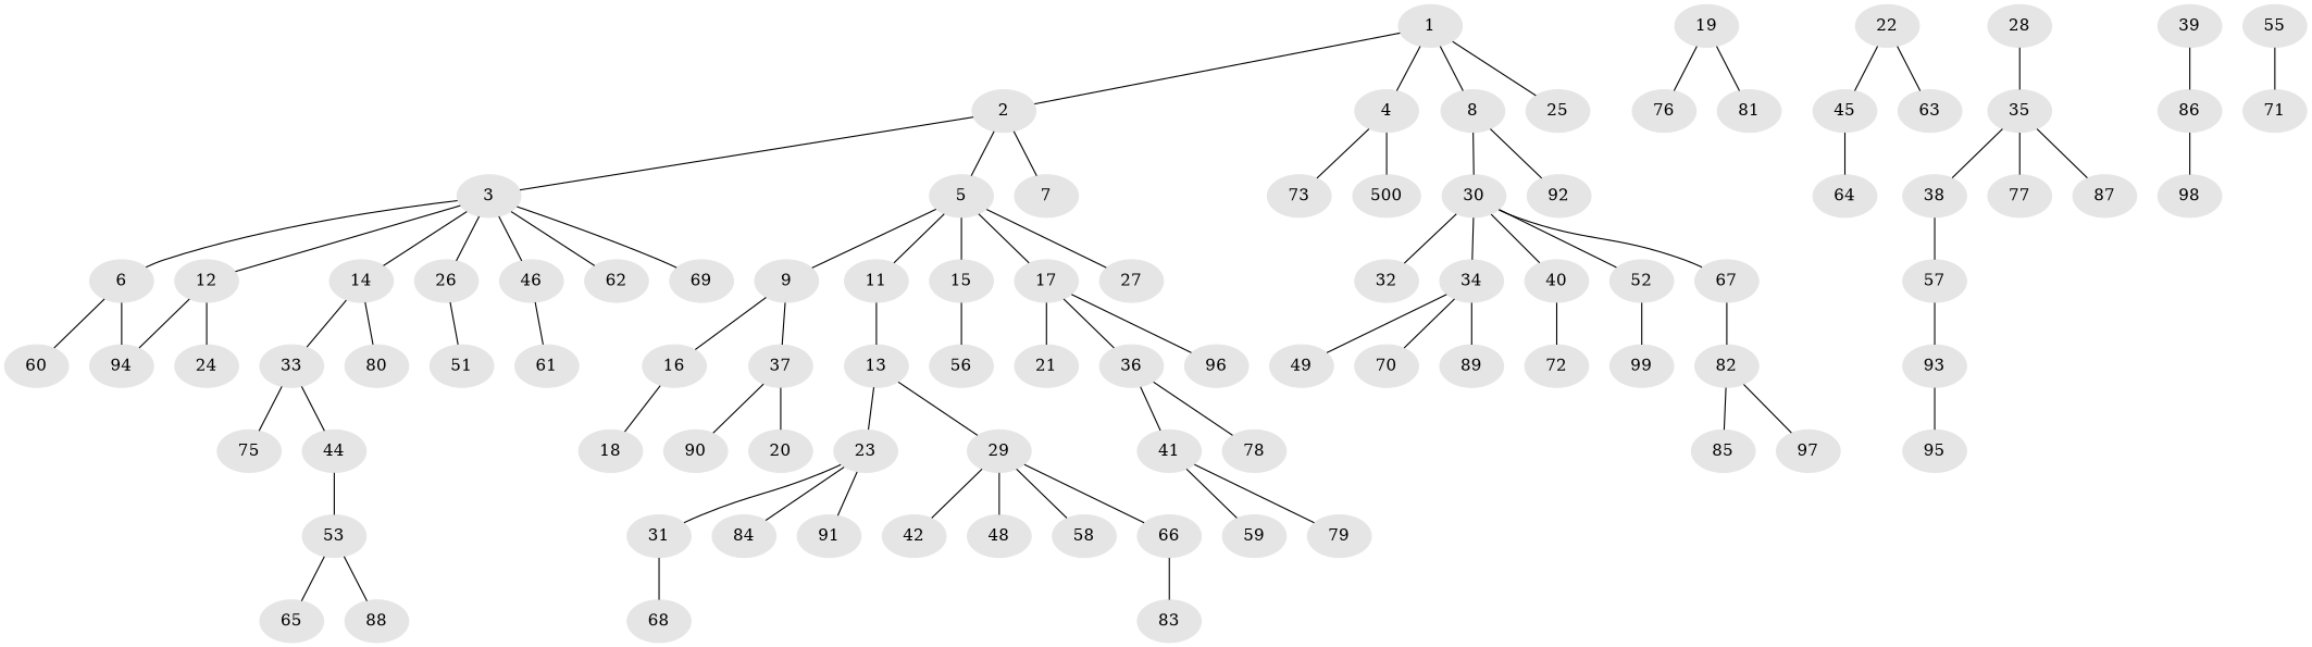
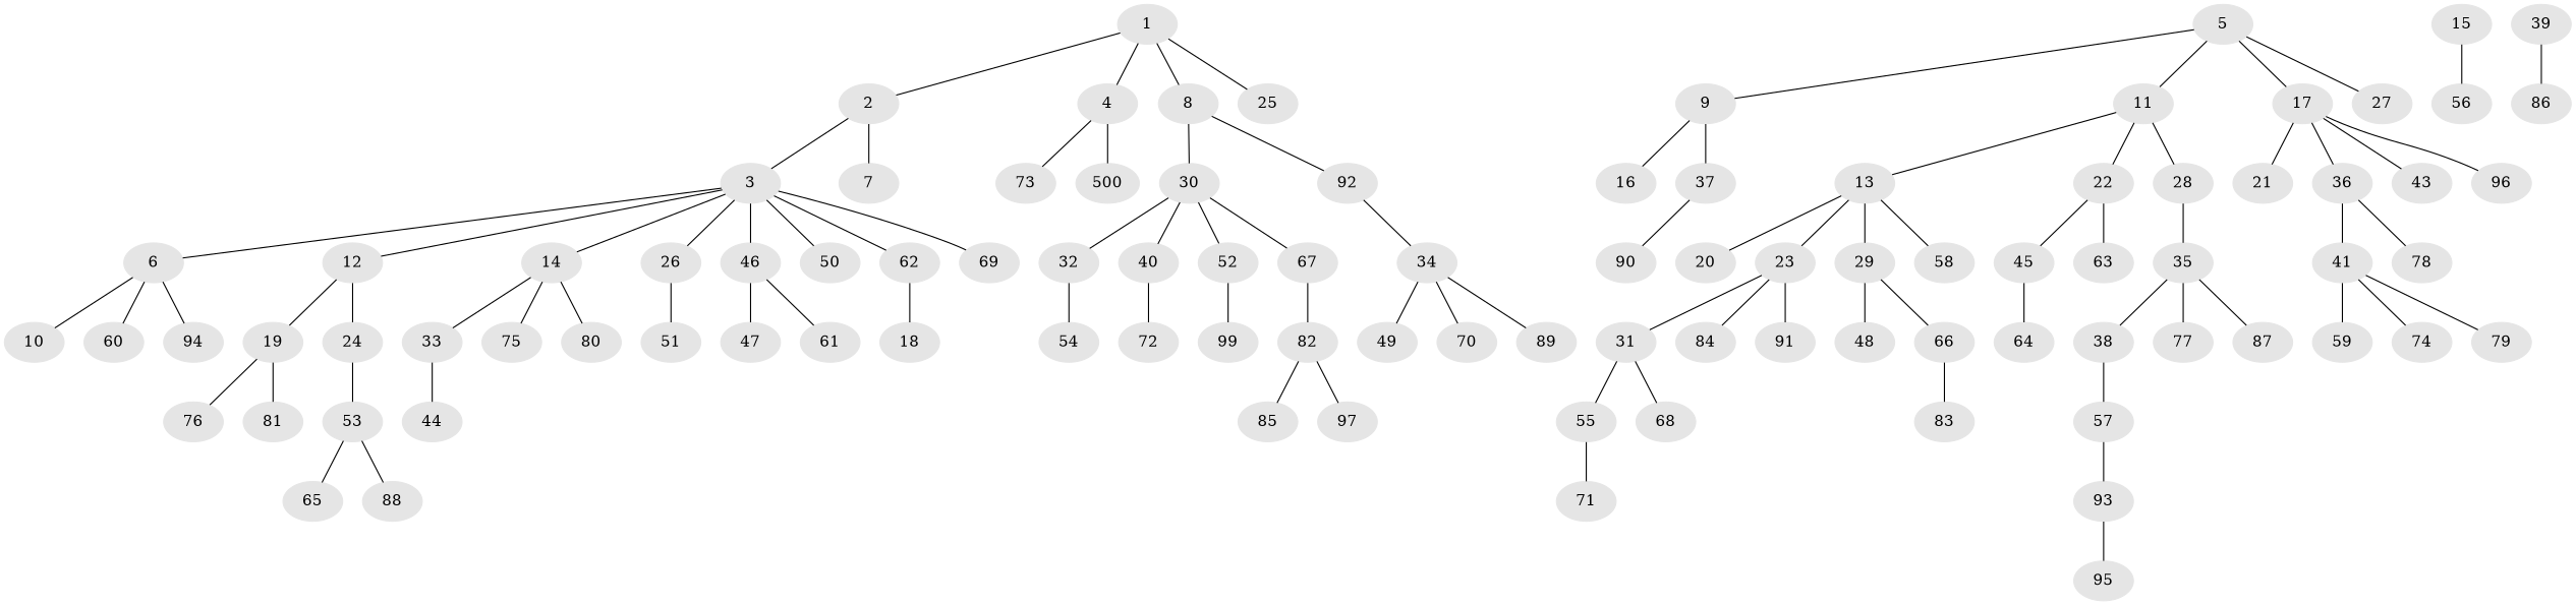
  graph {
    fontname="DejaVu Serif"
    node [color=gray90 fontname="DejaVu Serif" style=filled]
    edge [fontname="DejaVu Serif"]
    1
    2
    4
    8
    25
    3
    5
    7
    73
    n10 [label=500]
    30
    92
    6
    12
    14
    26
    46
+   50
    62
    69
    9
    11
    15
    17
    27
+   10
    60
    94
    19
    24
    33
    75
    80
    51
+   47
    61
    16
    37
    13
    22
    28
    56
    21
    36
+   43
    96
    32
    34
    40
    52
    67
    18
    90
    20
    23
    29
    45
    63
    35
    76
    81
    31
    84
    91
-   42
    48
    58
    66
    44
    41
    78
    39
    86
    64
    55
    68
    38
    77
    87
    83
+   54
    49
    70
    89
    72
    99
    82
    71
    53
    57
    59
+   74
    79
    93
-   98
    65
    88
    95
    85
    97
    1 -- 2
    1 -- 4
    1 -- 8
    1 -- 25
    2 -- 3
-   2 -- 5
    2 -- 7
    4 -- 73
    4 -- n10
    8 -- 30
    8 -- 92
    3 -- 6
    3 -- 12
    3 -- 14
    3 -- 26
    3 -- 46
+   3 -- 50
    3 -- 62
    3 -- 69
    5 -- 9
    5 -- 11
-   5 -- 15
    5 -- 17
    5 -- 27
    30 -- 32
-   30 -- 34
+   92 -- 34
    30 -- 40
    30 -- 52
    30 -- 67
+   6 -- 10
    6 -- 60
    6 -- 94
-   12 -- 94
+   12 -- 19
    12 -- 24
    14 -- 33
-   33 -- 75
+   14 -- 75
    14 -- 80
    26 -- 51
+   46 -- 47
    46 -- 61
    9 -- 16
    9 -- 37
    11 -- 13
+   11 -- 22
+   11 -- 28
    15 -- 56
    17 -- 21
    17 -- 36
+   17 -- 43
    17 -- 96
    19 -- 76
    19 -- 81
    33 -- 44
-   16 -- 18
+   62 -- 18
    37 -- 90
-   37 -- 20
+   13 -- 20
    13 -- 23
    13 -- 29
    22 -- 45
    22 -- 63
    28 -- 35
    36 -- 41
    36 -- 78
+   32 -- 54
    34 -- 49
    34 -- 70
    34 -- 89
    40 -- 72
    52 -- 99
    67 -- 82
    23 -- 31
    23 -- 84
    23 -- 91
-   29 -- 42
    29 -- 48
-   29 -- 58
+   13 -- 58
    29 -- 66
    45 -- 64
    35 -- 38
    35 -- 77
    35 -- 87
+   31 -- 55
    31 -- 68
    66 -- 83
-   44 -- 53
+   24 -- 53
    41 -- 59
+   41 -- 74
    41 -- 79
    39 -- 86
-   86 -- 98
    55 -- 71
    38 -- 57
    82 -- 85
    82 -- 97
    53 -- 65
    53 -- 88
    57 -- 93
    93 -- 95
  }
